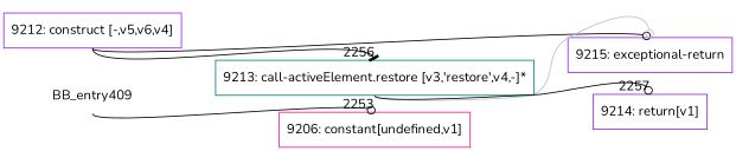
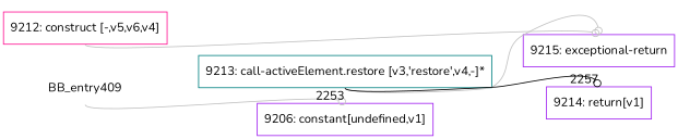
  digraph {
    fontname=Nunito
    rankdir=LR
    node [color=purple fontname=Nunito shape=record]
    edge [arrowhead=odot fontname=Nunito headport=n tailport=s]
    n1 [color=deeppink label=BB_entry409 shape=none]
-   n2 [color=deeppink label="{9206: constant[undefined,v1]}"]
-   n3 [label="{9212: construct [-,v5,v6,v4]}"]
+   n2 [label="{9206: constant[undefined,v1]}"]
+   n3 [color=deeppink label="{9212: construct [-,v5,v6,v4]}"]
    n4 [label="{9215: exceptional-return}"]
    n5 [color=teal label="{9213: call-activeElement.restore [v3,'restore',v4,-]*}"]
    n6 [label="{9214: return[v1]}"]
-   n1 -> n2 [headlabel="    2253"]
-   n3 -> n4 [color=black]
-   n3 -> n5 [arrowhead=tee headlabel="      2256"]
+   n1 -> n2 [headlabel="    2253" color=gray]
+   n3 -> n4 [color=gray]
    n5 -> n4 [color=gray]
    n5 -> n6 [headlabel="      2257"]
  }
